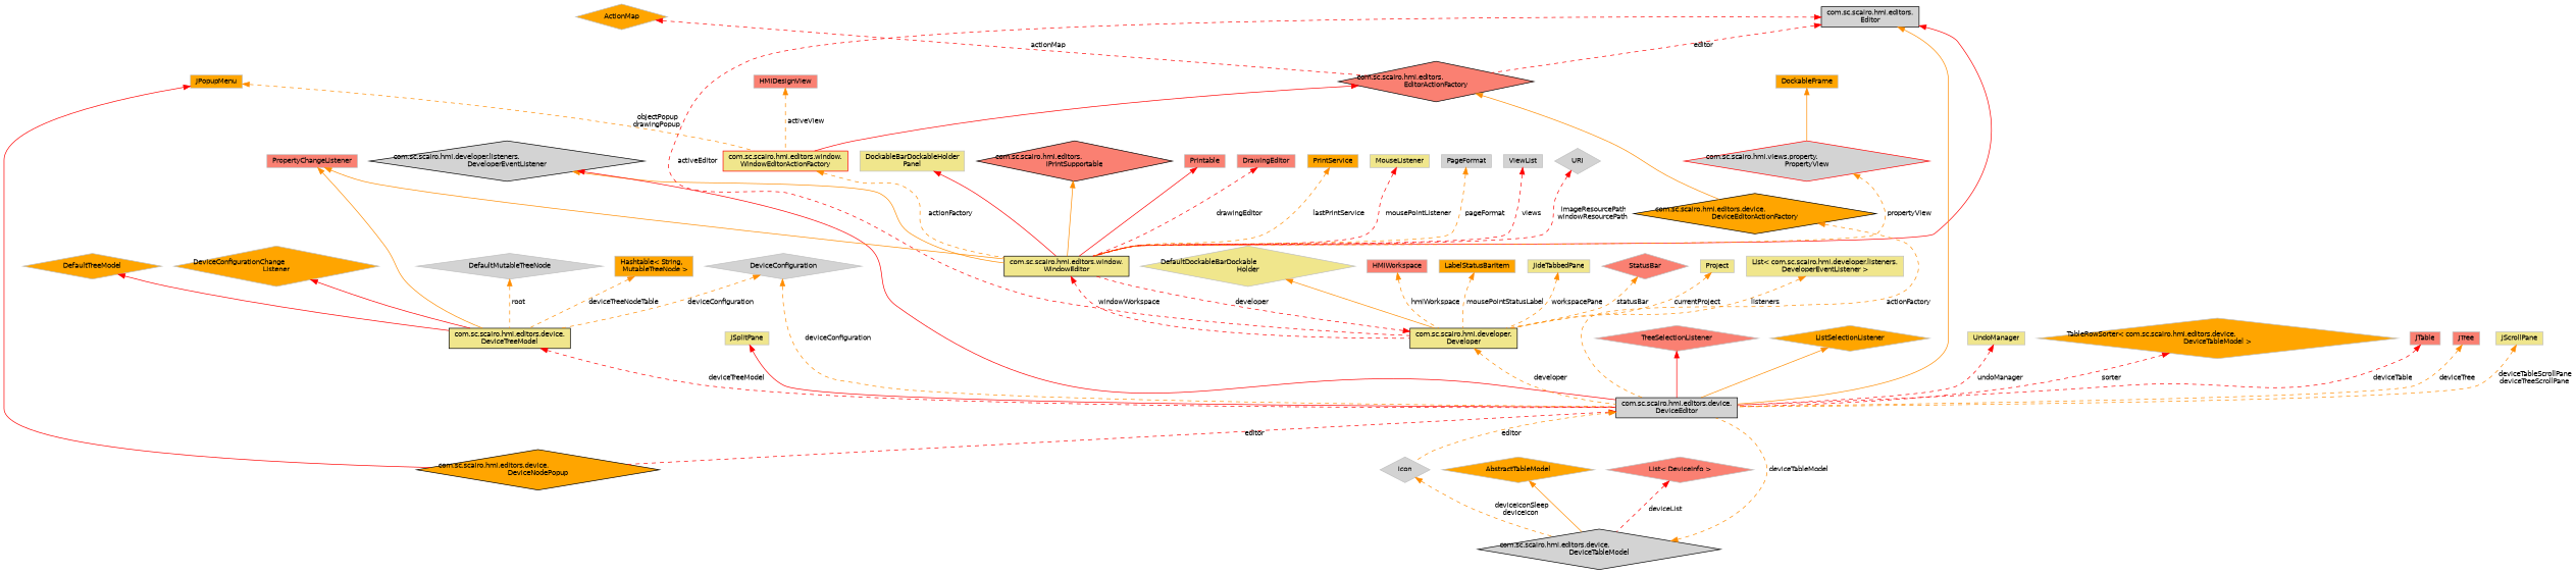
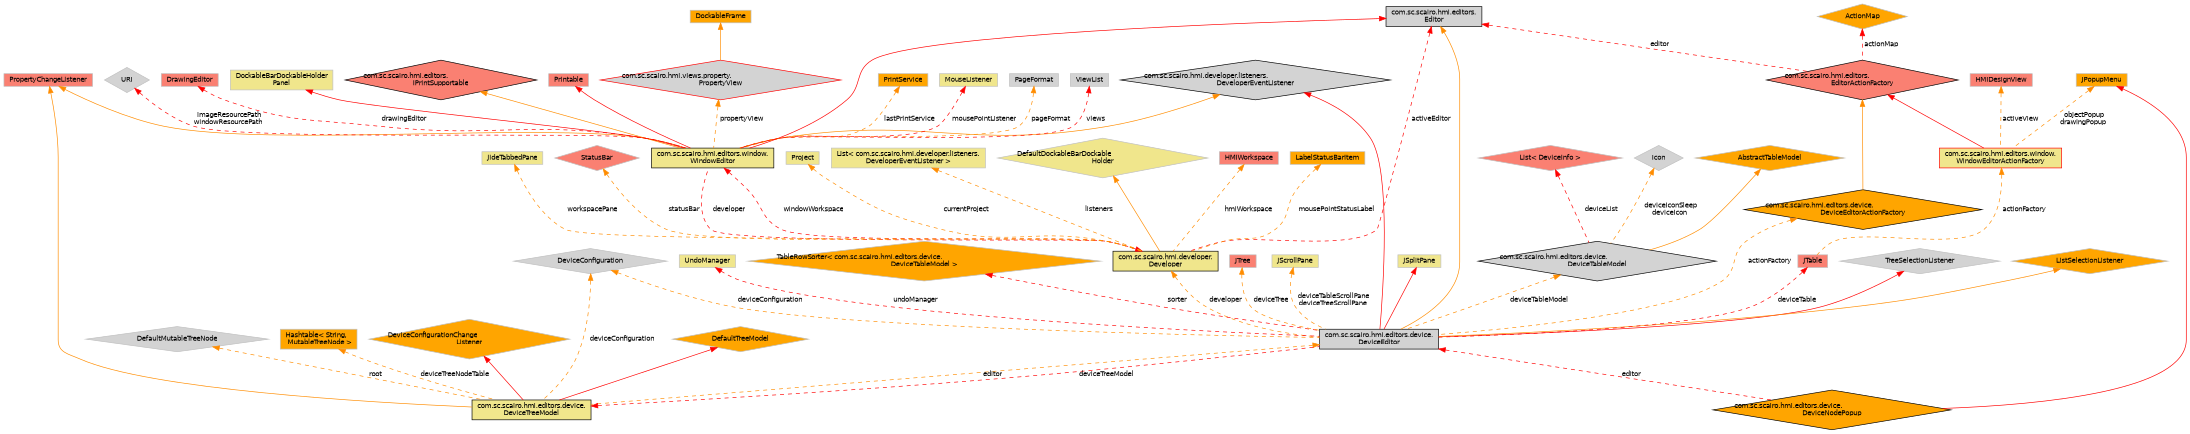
  digraph {
    rankdir=TB
    node [color=grey75 fillcolor=orange fontname=Helvetica fontsize=10 shape=box style=filled]
    edge [color=darkorange dir=back fontname=Helvetica fontsize=10 labelfontname=Helvetica labelfontsize=10 style=dashed]
    n1 [color=black fontcolor=black height=0.2 label="com.sc.scairo.hmi.editors.device.\lDeviceNodePopup" shape=diamond width=0.4]
    n2 [height=0.2 label=JPopupMenu width=0.4]
    n3 [color=red fillcolor=khaki height=0.2 label="com.sc.scairo.hmi.editors.window.\lWindowEditorActionFactory" width=0.4]
    n4 [color=black fillcolor=khaki height=0.2 label="com.sc.scairo.hmi.editors.window.\lWindowEditor" width=0.4]
    n5 [color=black fillcolor=lightgrey height=0.2 label="com.sc.scairo.hmi.editors.device.\lDeviceEditor" width=0.4]
    n6 [color=black fillcolor=khaki height=0.2 label="com.sc.scairo.hmi.editors.device.\lDeviceTreeModel" width=0.4]
    n7 [fillcolor=khaki height=0.2 label=JSplitPane width=0.4]
    n8 [color=black fillcolor=lightgrey height=0.2 label="com.sc.scairo.hmi.developer.listeners.\lDeveloperEventListener" shape=diamond width=0.4]
    n9 [color=black fillcolor=khaki height=0.2 label="com.sc.scairo.hmi.developer.\lDeveloper" width=0.4]
    n10 [color=black fillcolor=lightgrey height=0.2 label="com.sc.scairo.hmi.editors.\lEditor" width=0.4]
    n11 [color=black fillcolor=salmon height=0.2 label="com.sc.scairo.hmi.editors.\lEditorActionFactory" shape=diamond width=0.4]
    n12 [color=black height=0.2 label="com.sc.scairo.hmi.editors.device.\lDeviceEditorActionFactory" shape=diamond width=0.4]
-   n13 [fillcolor=salmon height=0.2 label=TreeSelectionListener shape=diamond width=0.4]
+   n13 [fillcolor=lightgrey height=0.2 label=TreeSelectionListener shape=diamond width=0.4]
    n14 [height=0.2 label=ListSelectionListener shape=diamond width=0.4]
    n15 [height=0.2 label=DefaultTreeModel shape=diamond width=0.4]
    n16 [height=0.2 label="DeviceConfigurationChange\lListener" shape=diamond width=0.4]
    n17 [fillcolor=salmon height=0.2 label=PropertyChangeListener width=0.4]
    n18 [fillcolor=lightgrey height=0.2 label=DefaultMutableTreeNode shape=diamond width=0.4]
    n19 [height=0.2 label="Hashtable\< String,\l MutableTreeNode \>" width=0.4]
    n20 [fillcolor=lightgrey height=0.2 label=DeviceConfiguration shape=diamond width=0.4]
    n21 [fillcolor=khaki height=0.2 label=UndoManager width=0.4]
    n22 [height=0.2 label="TableRowSorter\< com.sc.scairo.hmi.editors.device.\lDeviceTableModel \>" shape=diamond width=0.4]
    n23 [fillcolor=salmon height=0.2 label=JTable width=0.4]
    n24 [height=0.2 label=ActionMap shape=diamond width=0.4]
    n25 [fillcolor=khaki height=0.2 label="DefaultDockableBarDockable\lHolder" shape=diamond width=0.4]
    n26 [fillcolor=salmon height=0.2 label=HMIWorkspace width=0.4]
    n27 [fillcolor=khaki height=0.2 label="DockableBarDockableHolder\lPanel" width=0.4]
    n28 [color=black fillcolor=salmon height=0.2 label="com.sc.scairo.hmi.editors.\lIPrintSupportable" shape=diamond width=0.4]
    n29 [fillcolor=salmon height=0.2 label=Printable width=0.4]
    n30 [fillcolor=salmon height=0.2 label=DrawingEditor width=0.4]
    n31 [height=0.2 label=PrintService width=0.4]
    n32 [fillcolor=khaki height=0.2 label=MouseListener width=0.4]
    n33 [fillcolor=lightgrey height=0.2 label=PageFormat width=0.4]
    n34 [fillcolor=lightgrey height=0.2 label=ViewList width=0.4]
    n35 [fillcolor=lightgrey height=0.2 label=URI shape=diamond width=0.4]
    n36 [fillcolor=salmon height=0.2 label=HMIDesignView width=0.4]
    n37 [color=red fillcolor=lightgrey height=0.2 label="com.sc.scairo.hmi.views.property.\lPropertyView" shape=diamond width=0.4]
    n38 [height=0.2 label=DockableFrame width=0.4]
    n39 [height=0.2 label=LabelStatusBarItem width=0.4]
    n40 [fillcolor=khaki height=0.2 label=JideTabbedPane width=0.4]
    n41 [fillcolor=salmon height=0.2 label=StatusBar shape=diamond width=0.4]
    n42 [fillcolor=khaki height=0.2 label=Project width=0.4]
    n43 [fillcolor=khaki height=0.2 label="List\< com.sc.scairo.hmi.developer.listeners.\lDeveloperEventListener \>" width=0.4]
    n44 [color=black fillcolor=lightgrey height=0.2 label="com.sc.scairo.hmi.editors.device.\lDeviceTableModel" shape=diamond width=0.4]
    n45 [height=0.2 label=AbstractTableModel shape=diamond width=0.4]
    n46 [fillcolor=salmon height=0.2 label="List\< DeviceInfo \>" shape=diamond width=0.4]
    n47 [fillcolor=lightgrey height=0.2 label=Icon shape=diamond width=0.4]
    n48 [fillcolor=salmon height=0.2 label=JTree width=0.4]
    n49 [fillcolor=khaki height=0.2 label=JScrollPane width=0.4]
    n2 -> n1 [color=red style=solid]
    n2 -> n3 [label=" objectPopup\ndrawingPopup"]
-   n3 -> n4 [label=" actionFactory"]
+   n3 -> n23 [label=" actionFactory"]
    n4 -> n9 [color=red label=" windowWorkspace"]
    n5 -> n1 [color=red label=" editor"]
-   n5 -> n47 [label=" editor"]
+   n5 -> n6 [label=" editor"]
    n6 -> n5 [color=red label=" deviceTreeModel"]
    n7 -> n5 [color=red style=solid]
    n8 -> n4 [style=solid]
    n8 -> n5 [color=red style=solid]
    n9 -> n4 [color=red label=" developer"]
    n9 -> n5 [label=" developer"]
    n10 -> n4 [color=red style=solid]
    n10 -> n5 [style=solid]
    n10 -> n9 [color=red label=" activeEditor"]
    n10 -> n11 [color=red label=" editor"]
    n11 -> n3 [color=red style=solid]
    n11 -> n12 [style=solid]
    n12 -> n5 [label=" actionFactory"]
    n13 -> n5 [color=red style=solid]
    n14 -> n5 [style=solid]
    n15 -> n6 [color=red style=solid]
    n16 -> n6 [color=red style=solid]
    n17 -> n4 [style=solid]
    n17 -> n6 [style=solid]
    n18 -> n6 [label=" root"]
    n19 -> n6 [label=" deviceTreeNodeTable"]
    n20 -> n5 [label=" deviceConfiguration"]
    n20 -> n6 [label=" deviceConfiguration"]
    n21 -> n5 [color=red label=" undoManager"]
    n22 -> n5 [color=red label=" sorter"]
    n23 -> n5 [color=red label=" deviceTable"]
    n24 -> n11 [color=red label=" actionMap"]
    n25 -> n9 [style=solid]
    n26 -> n9 [label=" hmiWorkspace"]
    n27 -> n4 [color=red style=solid]
    n28 -> n4 [style=solid]
    n29 -> n4 [color=red style=solid]
    n30 -> n4 [color=red label=" drawingEditor"]
    n31 -> n4 [label=" lastPrintService"]
    n32 -> n4 [color=red label=" mousePointListener"]
    n33 -> n4 [label=" pageFormat"]
    n34 -> n4 [color=red label=" views"]
    n35 -> n4 [color=red label=" imageResourcePath\nwindowResourcePath"]
    n36 -> n3 [label=" activeView"]
    n37 -> n4 [label=" propertyView"]
    n38 -> n37 [style=solid]
    n39 -> n9 [label=" mousePointStatusLabel"]
    n40 -> n9 [label=" workspacePane"]
    n41 -> n9 [label=" statusBar"]
    n42 -> n9 [label=" currentProject"]
    n43 -> n9 [label=" listeners"]
    n44 -> n5 [label=" deviceTableModel"]
    n45 -> n44 [style=solid]
    n46 -> n44 [color=red label=" deviceList"]
    n47 -> n44 [label=" deviceIconSleep\ndeviceIcon"]
    n48 -> n5 [label=" deviceTree"]
    n49 -> n5 [label=" deviceTableScrollPane\ndeviceTreeScrollPane"]
  }
